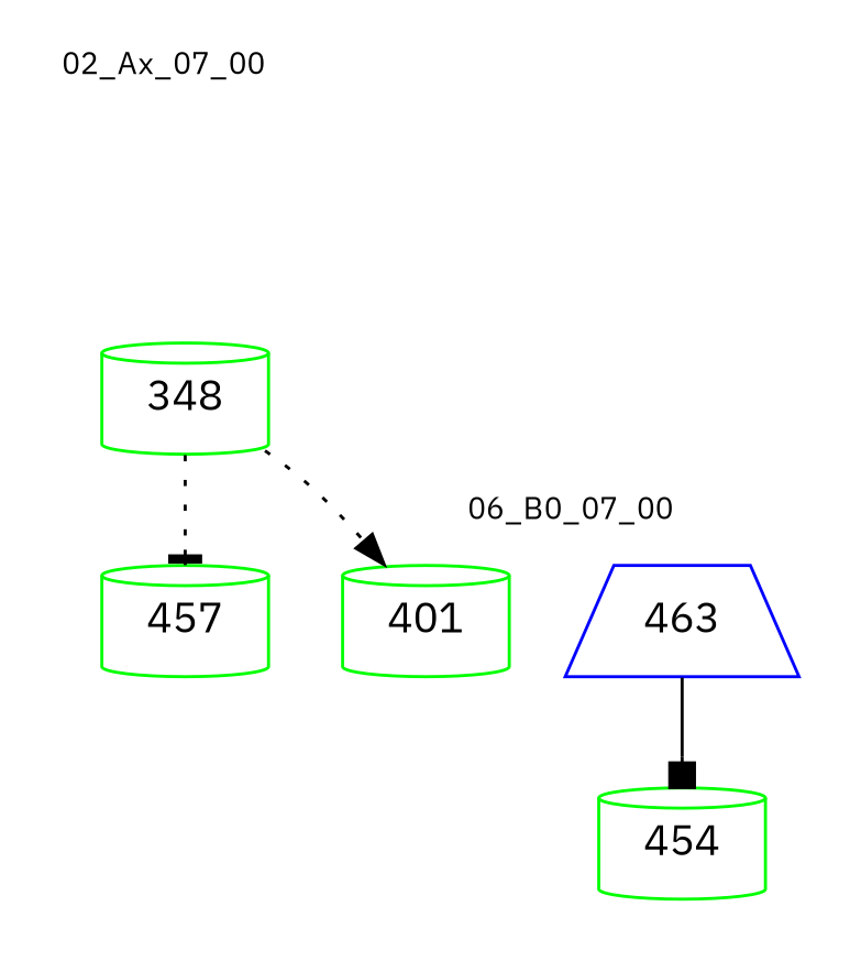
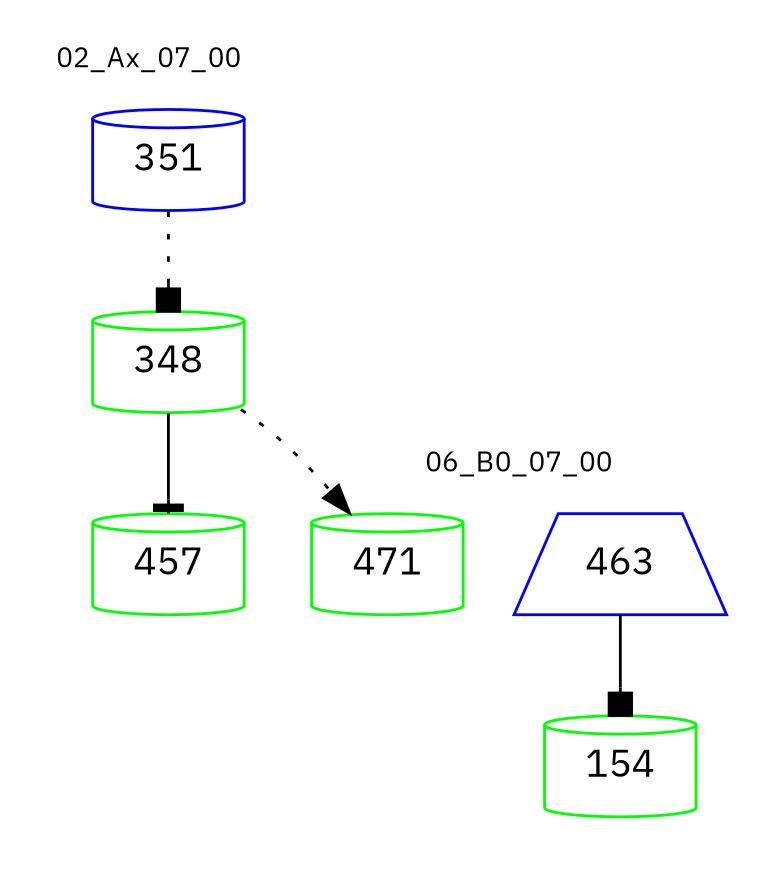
  digraph {
    fontname="IBM Plex Sans"
    node [color=green fontname="IBM Plex Sans" shape=cylinder]
    edge [arrowhead=box color=black fontname="IBM Plex Sans" style=dotted]
+   n1 [color=blue label=351]
    n2 [label=348]
    n3 [label=457]
    n4 [color=blue label=463 shape=trapezium]
-   n5 [label=454]
-   n6 [label=401]
+   n5 [label=154]
+   n6 [label=471]
    subgraph cluster_1 {
      color=white
      fontsize=10
      label="02_Ax_07_00"
+     n1
      n2
      n3
    }
    subgraph cluster_2 {
      color=white
      fontsize=10
      label="06_B0_07_00"
      n4
      n5
      n6
    }
-   n2 -> n3 [arrowhead=tee]
+   n1 -> n2
+   n2 -> n3 [arrowhead=tee style=solid]
    n2 -> n6 [arrowhead=normal]
    n4 -> n5 [style=solid]
  }
